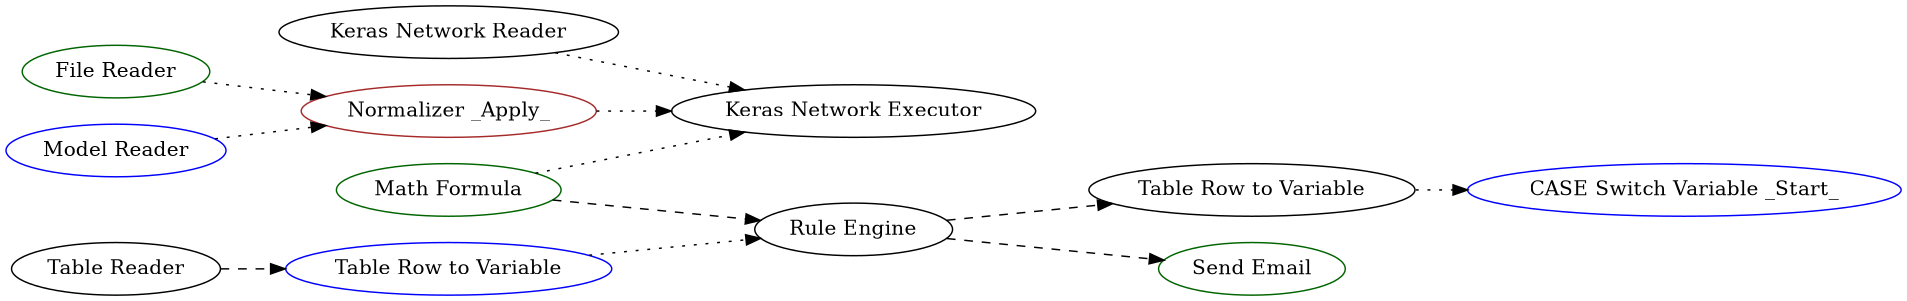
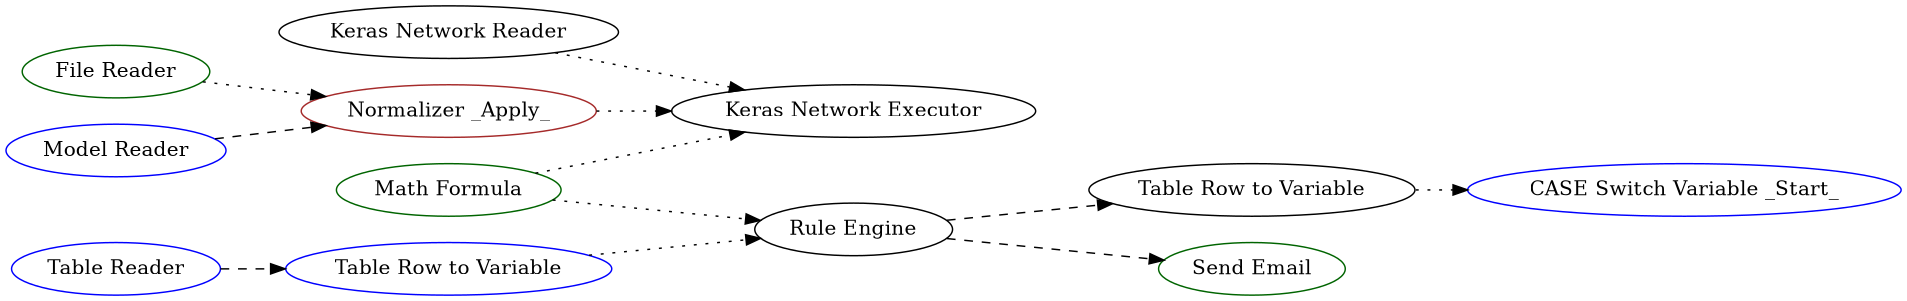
  digraph {
    rankdir=LR
    node [color=black]
    edge [style=dotted]
    n1 [label="Keras Network Reader"]
    n2 [label="Keras Network Executor"]
    n3 [color=darkgreen label="File Reader"]
    n4 [color=brown label="Normalizer _Apply_"]
    n5 [color=blue label="Model Reader"]
    n6 [color=darkgreen label="Math Formula"]
    n7 [label="Rule Engine"]
    n8 [label="Table Row to Variable"]
    n9 [color=darkgreen label="Send Email"]
    n10 [color=blue label="CASE Switch Variable _Start_"]
-   n11 [label="Table Reader"]
+   n11 [color=blue label="Table Reader"]
    n12 [color=blue label="Table Row to Variable"]
    n1 -> n2
    n3 -> n4
    n4 -> n2
-   n5 -> n4
+   n5 -> n4 [style=dashed]
    n6 -> n2
-   n6 -> n7 [style=dashed]
+   n6 -> n7
    n7 -> n8 [style=dashed]
    n7 -> n9 [style=dashed]
    n8 -> n10
    n11 -> n12 [style=dashed]
    n12 -> n7
  }
